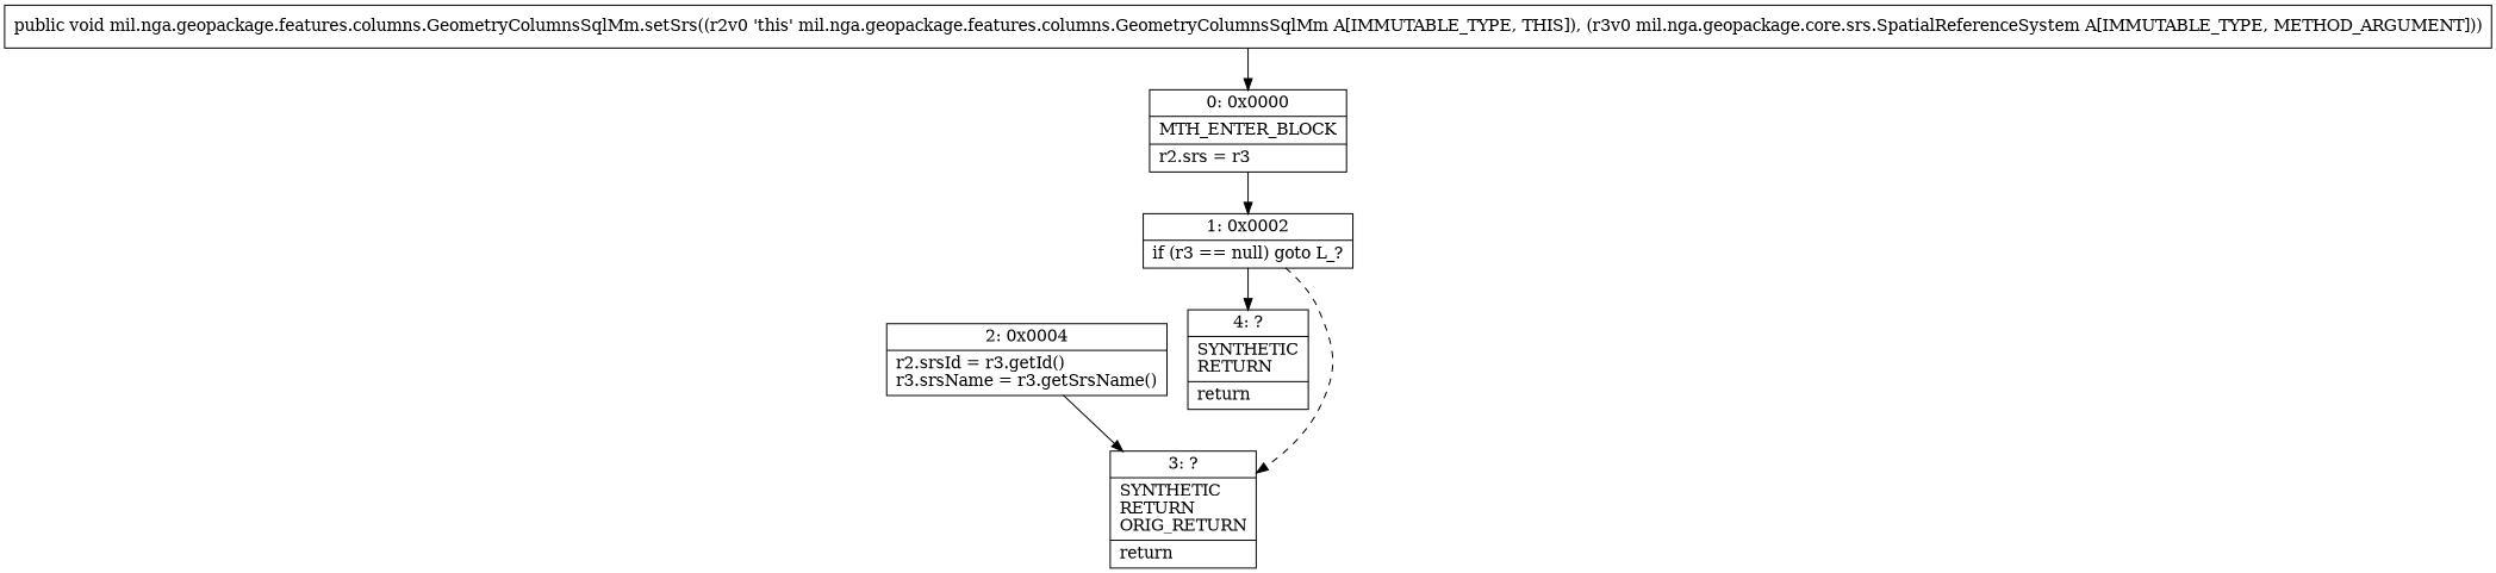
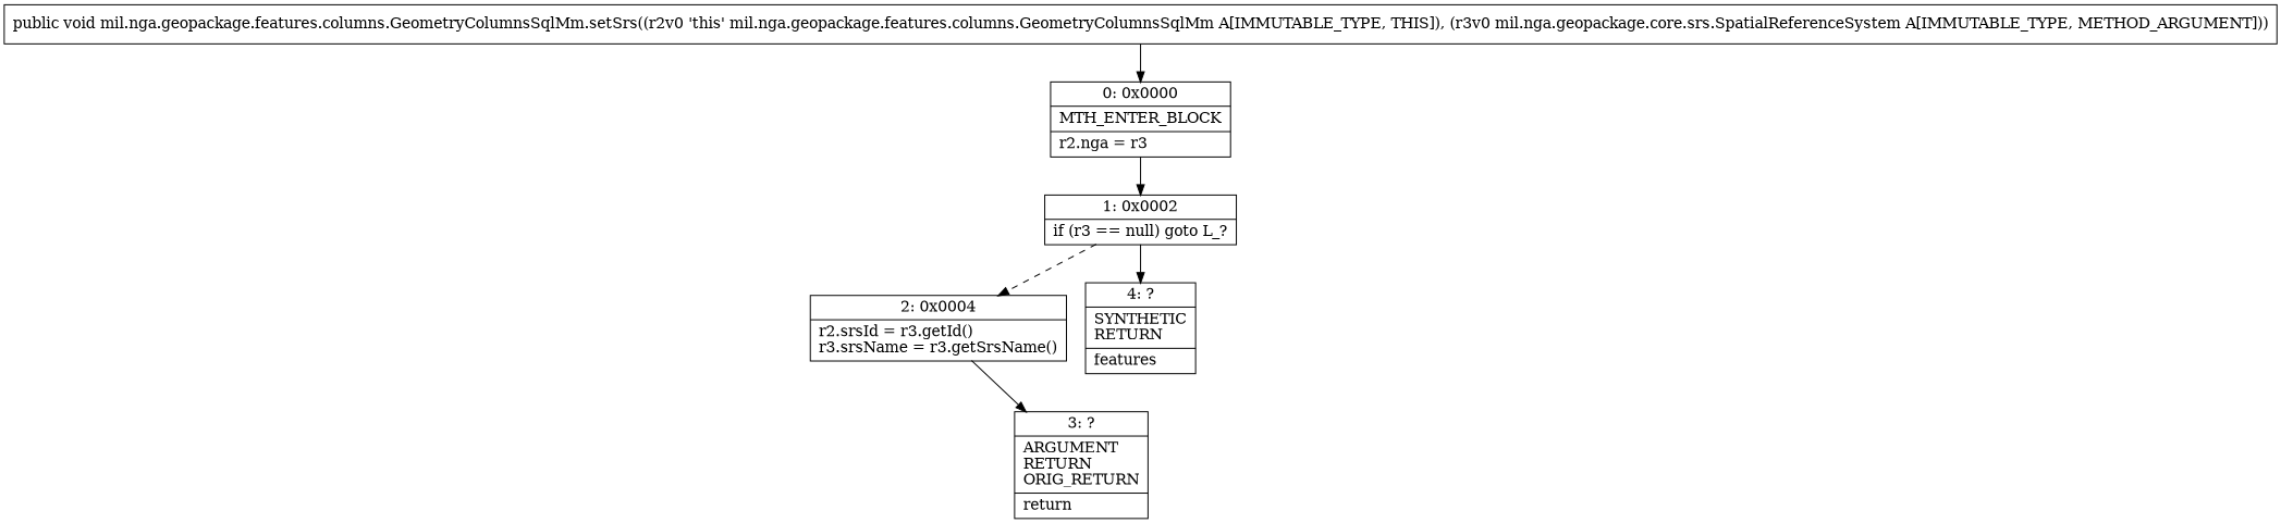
  digraph {
    node [shape=record]
-   n1 [label="{0\:\ 0x0000|MTH_ENTER_BLOCK\l|r2.srs = r3\l}"]
+   n1 [label="{0\:\ 0x0000|MTH_ENTER_BLOCK\l|r2.nga = r3\l}"]
    n2 [label="{1\:\ 0x0002|if (r3 == null) goto L_?\l}"]
    n3 [label="{2\:\ 0x0004|r2.srsId = r3.getId()\lr3.srsName = r3.getSrsName()\l}"]
-   n4 [label="{4\:\ ?|SYNTHETIC\lRETURN\l|return\l}"]
-   n5 [label="{3\:\ ?|SYNTHETIC\lRETURN\lORIG_RETURN\l|return\l}"]
+   n4 [label="{4\:\ ?|SYNTHETIC\lRETURN\l|features\l}"]
+   n5 [label="{3\:\ ?|ARGUMENT\lRETURN\lORIG_RETURN\l|return\l}"]
    n6 [label="{public void mil.nga.geopackage.features.columns.GeometryColumnsSqlMm.setSrs((r2v0 'this' mil.nga.geopackage.features.columns.GeometryColumnsSqlMm A[IMMUTABLE_TYPE, THIS]), (r3v0 mil.nga.geopackage.core.srs.SpatialReferenceSystem A[IMMUTABLE_TYPE, METHOD_ARGUMENT])) }"]
    n1 -> n2
-   n2 -> n5 [style=dashed]
+   n2 -> n3 [style=dashed]
    n2 -> n4
    n3 -> n5
    n6 -> n1
  }
